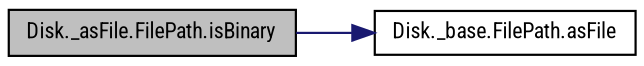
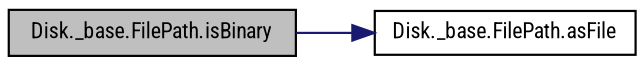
  digraph {
    rankdir=LR
    fontname="Roboto Condensed"
    node [color=black fontname="Roboto Condensed" fontsize=10 shape=record]
-   n1 [fillcolor=grey75 fontcolor=black height=0.2 label="Disk._asFile.FilePath.isBinary" style=filled width=0.4]
+   n1 [fillcolor=grey75 fontcolor=black height=0.2 label="Disk._base.FilePath.isBinary" style=filled width=0.4]
    n2 [height=0.2 label="Disk._base.FilePath.asFile" width=0.4]
    n1 -> n2 [color=midnightblue fontname="Roboto Condensed" fontsize=10 labelfontname=Helvetica labelfontsize=10 style=solid]
  }
